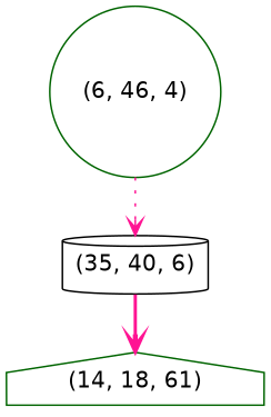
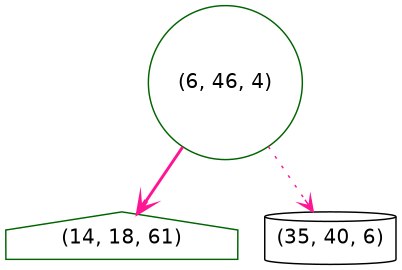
  digraph {
    fontname="DejaVu Sans"
    node [color=darkgreen fontname="DejaVu Sans"]
    edge [arrowhead=vee color=deeppink fontname="DejaVu Sans"]
    "(6, 46, 4)" [shape=circle]
    n2 [label="(14, 18, 61)" shape=house]
    "(35, 40, 6)" [color=black shape=cylinder]
-   "(35, 40, 6)" -> n2 [style=bold]
+   "(6, 46, 4)" -> n2 [style=bold]
    "(6, 46, 4)" -> "(35, 40, 6)" [style=dotted]
  }
